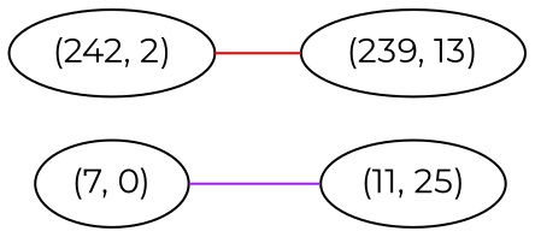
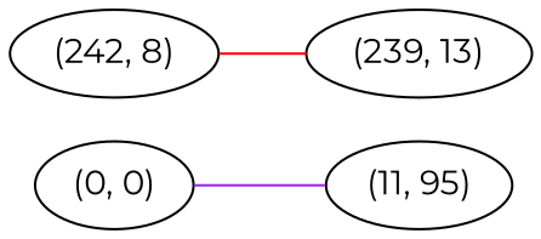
  graph {
    fontname=Montserrat
    rankdir=LR
    node [fontname=Montserrat]
    edge [fontname=Montserrat]
-   "(0, 0)" [label="(7, 0)"]
-   "(11, 25)"
-   "(242, 8)" [label="(242, 2)"]
+   "(0, 0)"
+   "(11, 25)" [label="(11, 95)"]
+   "(242, 8)"
    "(239, 13)"
    "(0, 0)" -- "(11, 25)" [color=purple weight=4]
    "(242, 8)" -- "(239, 13)" [color=red weight=1]
  }
